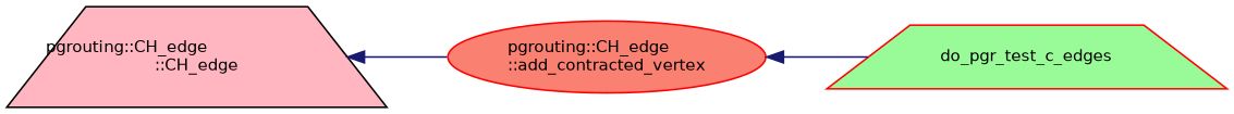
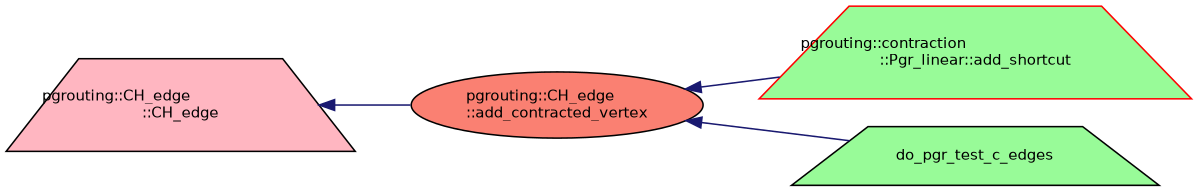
  digraph {
    rankdir=LR
    node [color=black fillcolor=palegreen fontname=Helvetica fontsize=10 shape=trapezium style=filled]
    edge [color=midnightblue dir=back fontname=Helvetica fontsize=10 labelfontname=Helvetica labelfontsize=10 style=solid]
-   n1 [color=red fillcolor=salmon fontcolor=black height=0.2 label="pgrouting::CH_edge\l::add_contracted_vertex" shape=ellipse width=0.4]
-   n3 [color=red height=0.2 label=do_pgr_test_c_edges width=0.4]
+   n1 [fillcolor=salmon fontcolor=black height=0.2 label="pgrouting::CH_edge\l::add_contracted_vertex" shape=ellipse width=0.4]
+   n2 [color=red height=0.2 label="pgrouting::contraction\l::Pgr_linear::add_shortcut" width=0.4]
+   n3 [height=0.2 label=do_pgr_test_c_edges width=0.4]
    n4 [fillcolor=lightpink height=0.2 label="pgrouting::CH_edge\l::CH_edge" width=0.4]
+   n1 -> n2
    n1 -> n3
    n4 -> n1
  }
